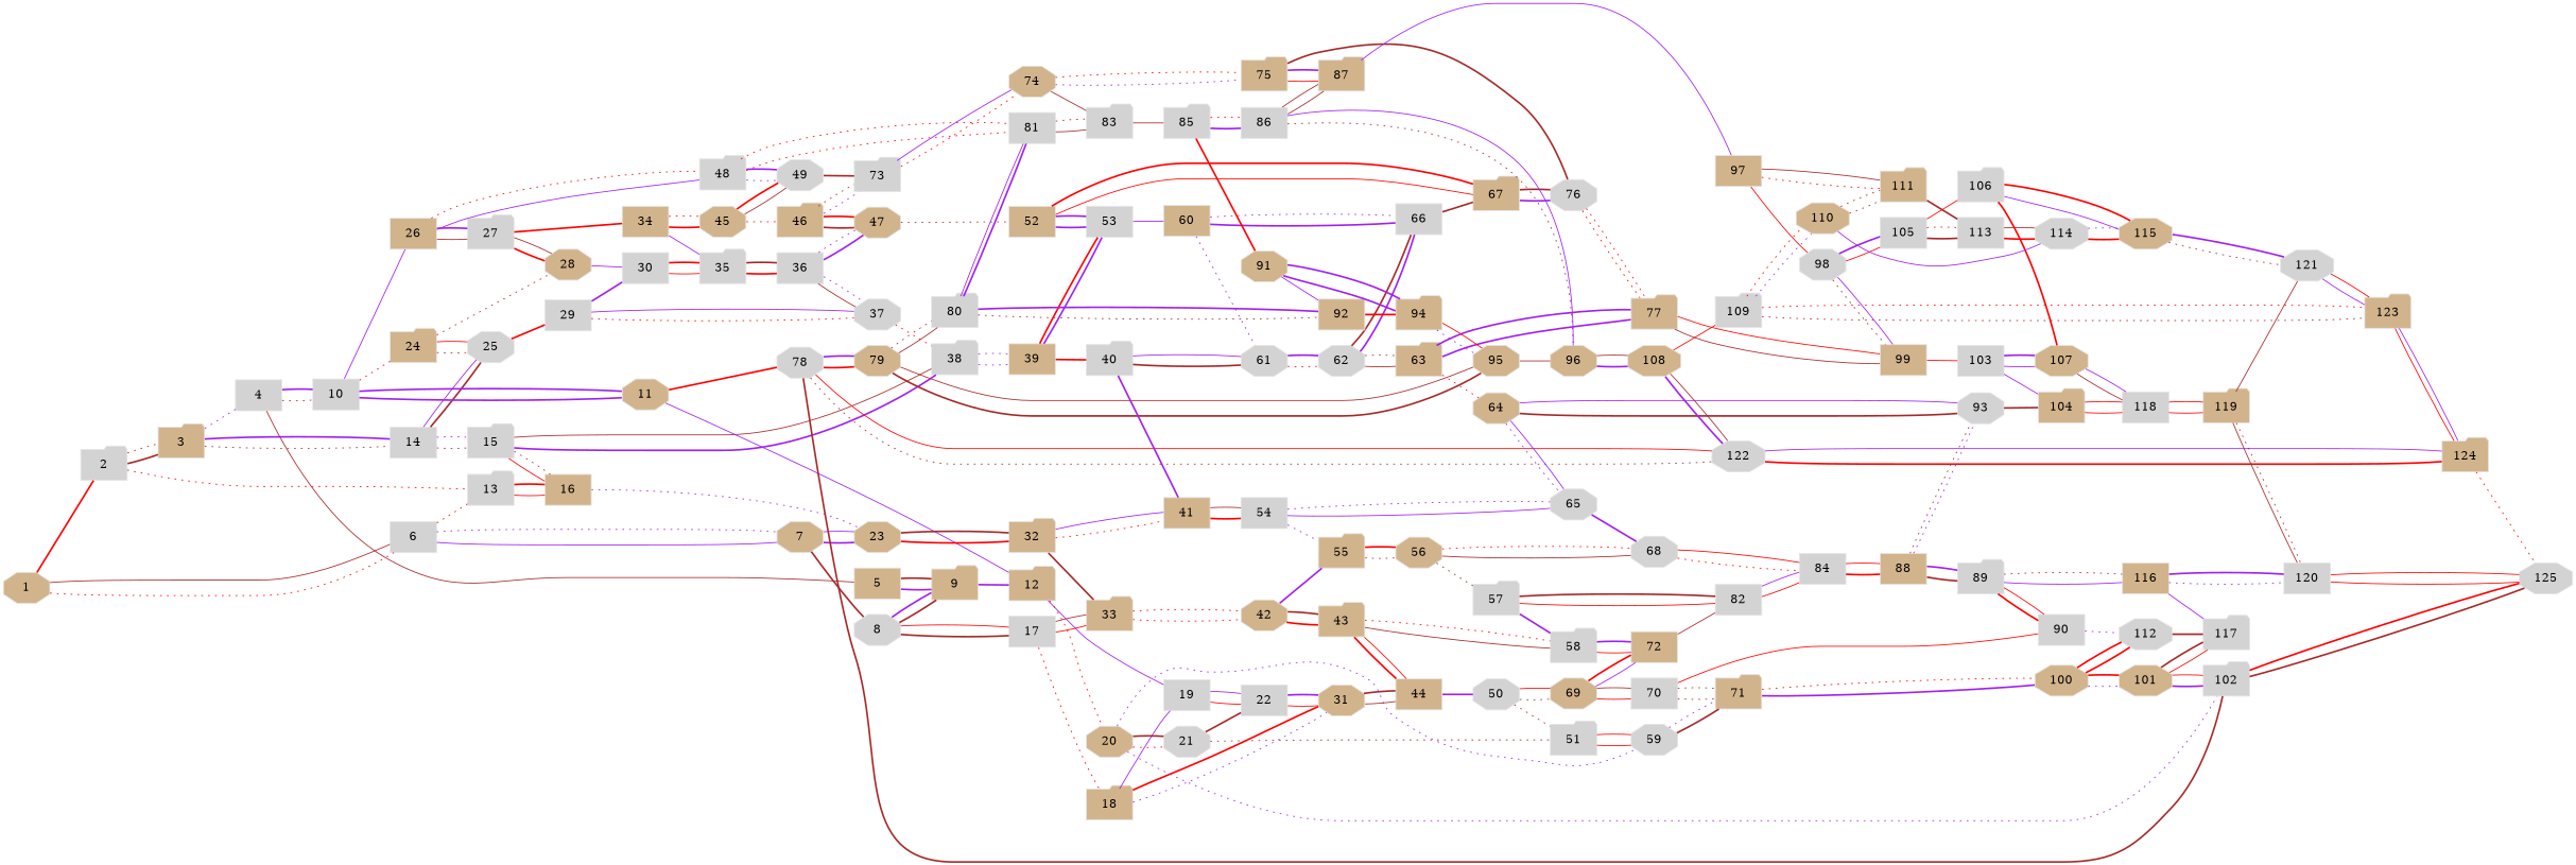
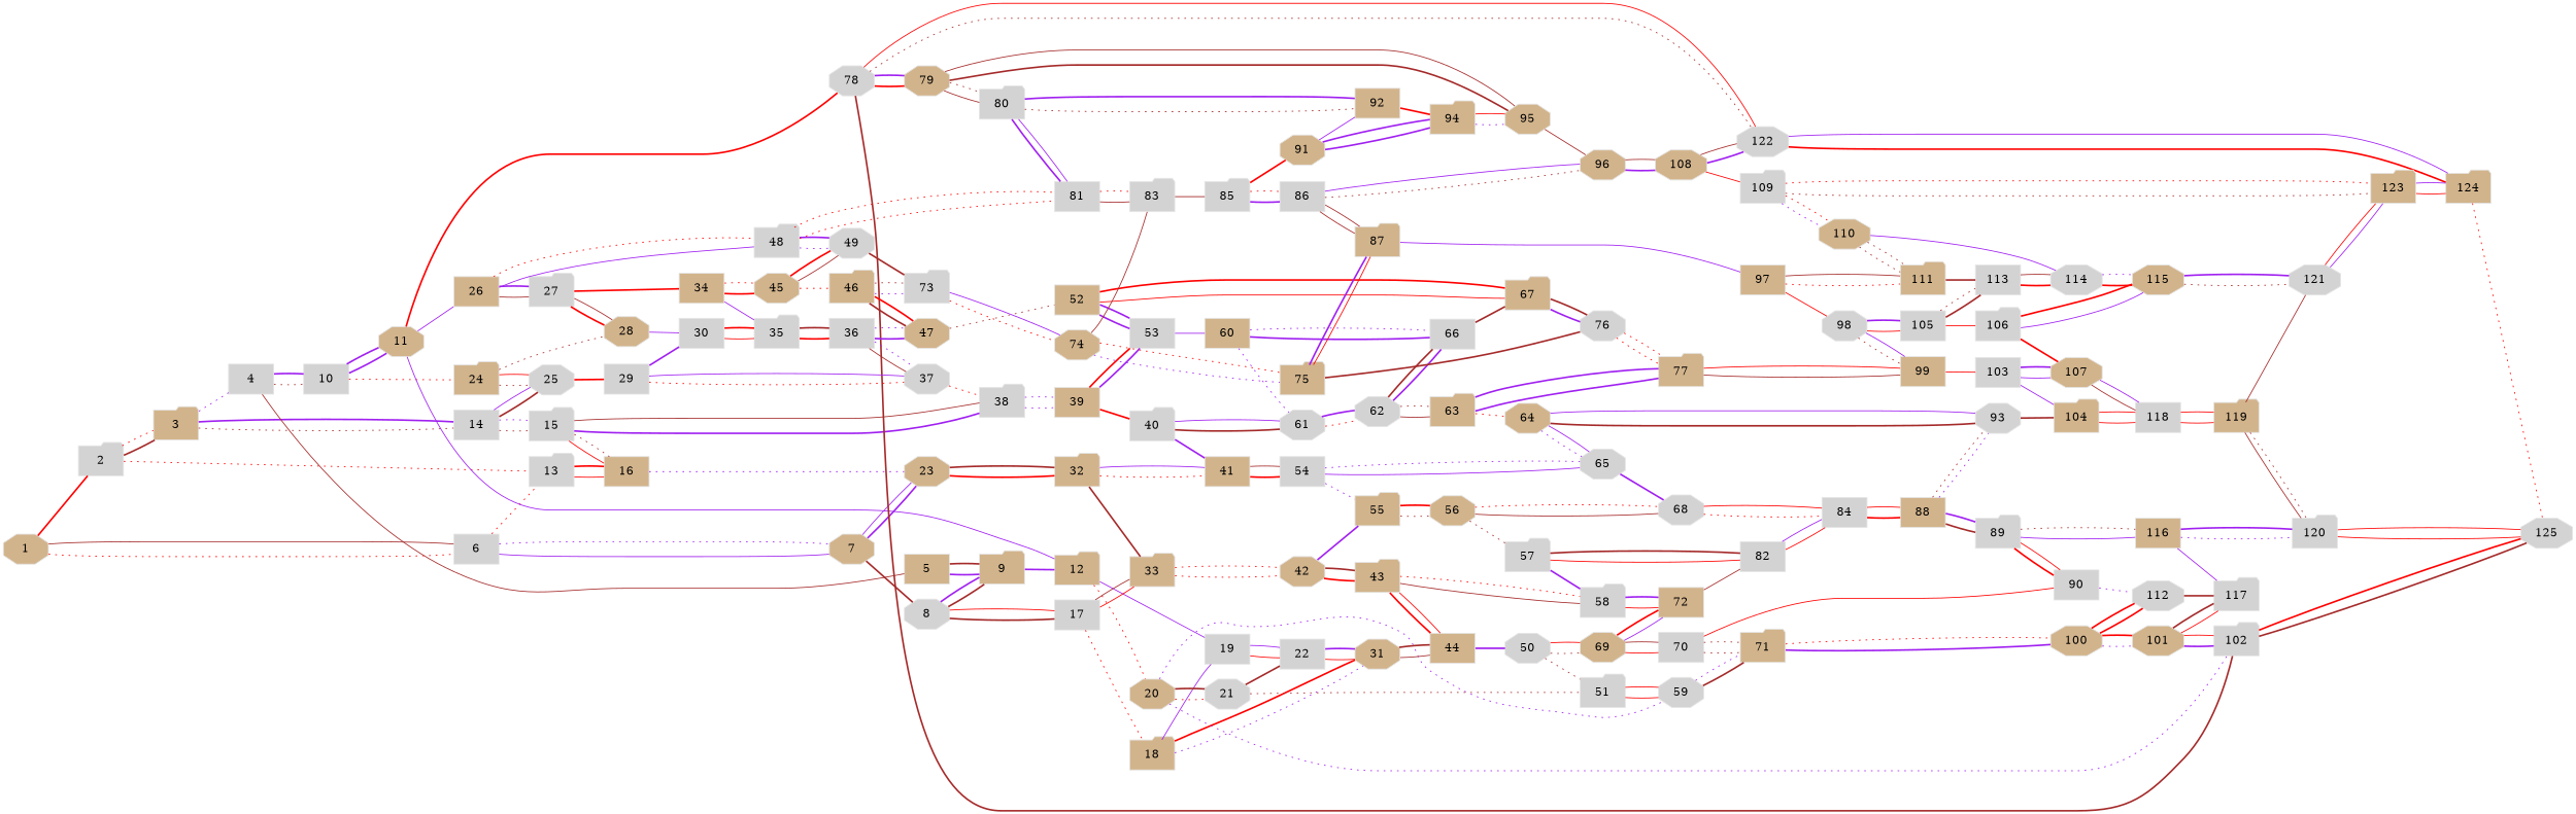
  graph {
    rankdir=LR
    node [color=gray90 fillcolor=lightgrey shape=octagon style=filled]
    edge [color=red style=bold]
    1 [fillcolor=tan]
    2 [shape=folder]
    6 [shape=box]
    3 [fillcolor=tan shape=folder]
    13 [shape=folder]
    7 [fillcolor=tan]
    4 [shape=box]
    14 [shape=box]
    16 [fillcolor=tan shape=box]
    5 [fillcolor=tan shape=box]
    10 [shape=box]
    15 [shape=folder]
    25
    9 [fillcolor=tan shape=folder]
    11 [fillcolor=tan]
    24 [fillcolor=tan shape=folder]
    12 [fillcolor=tan shape=folder]
    8
    23 [fillcolor=tan]
    17 [shape=box]
    32 [fillcolor=tan shape=folder]
    18 [fillcolor=tan shape=folder]
    33 [fillcolor=tan shape=folder]
    19 [shape=box]
    20 [fillcolor=tan]
    26 [fillcolor=tan shape=box]
    78
    28 [fillcolor=tan]
    27 [shape=folder]
    48 [shape=folder]
    102 [shape=folder]
    79 [fillcolor=tan]
    122
    22 [shape=box]
    21
    59
    38 [shape=folder]
    29 [shape=box]
    39 [fillcolor=tan shape=box]
    31 [fillcolor=tan]
    42 [fillcolor=tan]
    44 [fillcolor=tan shape=box]
    51 [shape=folder]
    71 [fillcolor=tan shape=folder]
    125
    41 [fillcolor=tan shape=box]
    30 [shape=box]
    37
    34 [fillcolor=tan shape=box]
    49
    81 [shape=box]
    35 [shape=folder]
    45 [fillcolor=tan]
    36 [shape=box]
    50
    54 [shape=box]
    43 [fillcolor=tan shape=folder]
    55 [fillcolor=tan shape=folder]
    46 [fillcolor=tan shape=folder]
    47 [fillcolor=tan]
    52 [fillcolor=tan shape=box]
    40 [shape=folder]
    53 [shape=box]
    61
    60 [fillcolor=tan shape=box]
    62
    65
    58 [shape=folder]
    56 [fillcolor=tan]
    72 [fillcolor=tan shape=box]
    69 [fillcolor=tan]
    73 [shape=folder]
    74 [fillcolor=tan]
    67 [fillcolor=tan shape=folder]
    83 [shape=folder]
    70 [shape=box]
    76
    66 [shape=box]
    68
    57 [shape=folder]
    82 [shape=box]
    84 [shape=box]
    100 [fillcolor=tan]
    63 [fillcolor=tan shape=folder]
    64 [fillcolor=tan]
    77 [fillcolor=tan shape=folder]
    93
    99 [fillcolor=tan shape=box]
    104 [fillcolor=tan shape=folder]
    88 [fillcolor=tan shape=box]
    90 [shape=box]
    112
    101 [fillcolor=tan]
    75 [fillcolor=tan shape=folder]
    87 [fillcolor=tan shape=folder]
    85 [shape=folder]
    97 [fillcolor=tan shape=box]
    103 [shape=box]
    80 [shape=folder]
    95 [fillcolor=tan]
    124 [fillcolor=tan shape=folder]
    92 [fillcolor=tan shape=box]
    96 [fillcolor=tan]
    94 [fillcolor=tan shape=folder]
    86 [shape=box]
    91 [fillcolor=tan]
    89 [shape=folder]
    108 [fillcolor=tan]
    98
    111 [fillcolor=tan shape=folder]
    116 [fillcolor=tan shape=box]
    117 [shape=folder]
-   120 [shape=box]
+   120 [shape=folder]
    118 [shape=box]
    109 [shape=folder]
    105 [shape=box]
    113 [shape=box]
    106 [shape=folder]
    107 [fillcolor=tan]
    119 [fillcolor=tan shape=folder]
    115 [fillcolor=tan]
    114
    121
    110 [fillcolor=tan]
    123 [fillcolor=tan shape=folder]
    1 -- 2
    1 -- 6 [style=dotted]
    1 -- 6 [color=brown style=solid]
    2 -- 3 [color=brown]
    2 -- 3 [style=dotted]
    2 -- 13 [style=dotted]
    6 -- 13 [style=dotted]
    6 -- 7 [color=purple style=solid]
    6 -- 7 [color=purple style=dotted]
    3 -- 4 [color=purple style=dotted]
    3 -- 14 [color=brown style=dotted]
    3 -- 14 [color=purple]
    13 -- 16 [style=solid]
    13 -- 16
    7 -- 8 [color=brown]
    7 -- 23 [color=purple]
    7 -- 23 [color=purple style=solid]
    4 -- 5 [color=brown style=solid]
    4 -- 10 [color=brown style=dotted]
    4 -- 10 [color=purple]
    14 -- 15 [color=brown style=dotted]
    14 -- 15 [color=purple style=dotted]
    14 -- 25 [color=brown]
    14 -- 25 [color=purple style=solid]
    16 -- 23 [color=purple style=dotted]
    5 -- 9 [color=purple]
    5 -- 9 [color=brown]
    10 -- 11 [color=purple]
    10 -- 11 [color=purple]
    10 -- 24 [style=dotted]
    15 -- 16 [style=solid]
    15 -- 16 [color=brown style=dotted]
    15 -- 38 [color=purple]
    15 -- 38 [color=brown style=solid]
    25 -- 29
    9 -- 12 [color=purple]
    11 -- 12 [color=purple style=solid]
-   10 -- 26 [color=purple style=solid]
+   11 -- 26 [color=purple style=solid]
    11 -- 78
    24 -- 25 [color=brown style=dotted]
    24 -- 25 [style=solid]
    24 -- 28 [color=brown style=dotted]
    12 -- 19 [color=purple style=solid]
    12 -- 20 [style=dotted]
    8 -- 9 [color=brown]
    8 -- 9 [color=purple]
    8 -- 17 [color=brown]
    8 -- 17 [style=solid]
    23 -- 32
    23 -- 32 [color=brown]
    17 -- 18 [style=dotted]
    17 -- 33 [style=solid]
    17 -- 33 [color=brown style=solid]
    32 -- 33 [color=brown]
    32 -- 41 [style=dotted]
    32 -- 41 [color=purple style=solid]
    18 -- 19 [color=purple style=solid]
    18 -- 31 [color=purple style=dotted]
    18 -- 31
    33 -- 42 [style=dotted]
    33 -- 42 [style=dotted]
    19 -- 22 [style=solid]
    19 -- 22 [color=purple style=solid]
    20 -- 102 [color=purple style=dotted]
    20 -- 21 [style=dotted]
    20 -- 21 [color=brown]
    20 -- 59 [color=purple style=dotted]
    26 -- 27 [color=brown style=solid]
    26 -- 27 [color=purple]
    26 -- 48 [color=purple style=solid]
    26 -- 48 [style=dotted]
    78 -- 102 [color=brown]
    78 -- 79
    78 -- 79 [color=purple]
    78 -- 122 [color=brown style=dotted]
    78 -- 122 [style=solid]
    28 -- 30 [color=purple style=solid]
    27 -- 28
    27 -- 28 [color=brown style=solid]
    27 -- 34
    48 -- 49 [color=purple style=dotted]
    48 -- 49 [color=purple]
    48 -- 81 [style=dotted]
    48 -- 81 [style=dotted]
    102 -- 125 [color=brown]
    102 -- 125
    79 -- 80 [color=brown style=solid]
    79 -- 80 [color=brown style=dotted]
    79 -- 95 [color=brown]
    79 -- 95 [color=brown style=solid]
    122 -- 124
    122 -- 124 [color=purple style=solid]
    22 -- 31 [style=solid]
    22 -- 31 [color=purple]
    21 -- 22 [color=brown]
    21 -- 51 [color=brown style=dotted]
    59 -- 71 [color=brown]
    59 -- 71 [color=purple style=dotted]
    38 -- 39 [color=purple style=dotted]
    38 -- 39 [color=purple style=dotted]
    29 -- 30 [color=purple]
    29 -- 37 [style=dotted]
    29 -- 37 [color=purple style=solid]
    39 -- 40
    39 -- 53 [color=purple]
    39 -- 53
    31 -- 44 [color=brown style=solid]
    31 -- 44 [color=brown]
    42 -- 43
    42 -- 43 [color=brown]
    42 -- 55 [color=purple]
    44 -- 50 [color=purple]
    51 -- 59 [style=solid]
    51 -- 59 [style=solid]
    71 -- 100 [color=purple]
    71 -- 100 [style=dotted]
    41 -- 54
    41 -- 54 [color=brown style=solid]
    30 -- 35 [style=solid]
    30 -- 35
    37 -- 38 [style=dotted]
    34 -- 35 [color=purple style=solid]
    34 -- 45
    34 -- 45 [style=dotted]
    49 -- 73 [color=brown]
    81 -- 83 [color=brown style=solid]
    81 -- 83 [style=dotted]
    35 -- 36
    35 -- 36 [color=brown]
    45 -- 49 [color=brown style=solid]
    45 -- 49
    45 -- 46 [style=dotted]
    36 -- 37 [color=brown style=solid]
    36 -- 37 [color=purple style=dotted]
    36 -- 47 [color=purple]
    36 -- 47 [color=purple style=dotted]
    50 -- 51 [color=brown style=dotted]
    50 -- 69 [color=brown style=dotted]
    50 -- 69 [style=solid]
    54 -- 55 [color=purple style=dotted]
    54 -- 65 [color=purple style=solid]
    54 -- 65 [color=purple style=dotted]
    43 -- 44
    43 -- 44 [style=solid]
    43 -- 58 [color=brown style=solid]
    43 -- 58 [style=dotted]
    55 -- 56 [color=brown style=dotted]
    55 -- 56
    46 -- 47 [color=brown]
    46 -- 47
    46 -- 73 [color=purple style=dotted]
    46 -- 73 [color=brown style=dotted]
    47 -- 52 [color=brown style=dotted]
    52 -- 53 [color=purple]
    52 -- 53 [color=purple]
    52 -- 67 [style=solid]
    52 -- 67
    40 -- 41 [color=purple]
    40 -- 61 [color=brown]
    40 -- 61 [color=purple style=solid]
    53 -- 60 [color=purple style=solid]
    61 -- 62 [style=dotted]
    61 -- 62 [color=purple]
    60 -- 61 [color=purple style=dotted]
    60 -- 66 [color=purple]
    60 -- 66 [color=purple style=dotted]
    62 -- 66 [color=purple]
    62 -- 66 [color=brown]
    62 -- 63 [color=brown style=solid]
    62 -- 63 [color=brown style=dotted]
    65 -- 68 [color=purple]
    58 -- 72 [style=solid]
    58 -- 72 [color=purple]
    56 -- 68 [color=brown style=solid]
    56 -- 68 [style=dotted]
    56 -- 57 [color=brown style=dotted]
    72 -- 82 [color=brown style=solid]
    69 -- 72 [color=purple style=solid]
    69 -- 72
    69 -- 70 [style=solid]
    69 -- 70 [color=brown style=solid]
    73 -- 74 [style=dotted]
    73 -- 74 [color=purple style=solid]
    74 -- 83 [color=brown style=solid]
    74 -- 75 [color=purple style=dotted]
    74 -- 75 [style=dotted]
    67 -- 76 [color=purple]
    67 -- 76 [color=brown]
    83 -- 85 [color=brown style=solid]
    70 -- 71 [color=brown style=dotted]
    70 -- 71 [color=brown style=dotted]
    70 -- 90 [style=solid]
    76 -- 77 [style=dotted]
    76 -- 77 [style=dotted]
    66 -- 67 [color=brown]
    68 -- 84 [style=dotted]
    68 -- 84 [style=solid]
    57 -- 58 [color=purple]
    57 -- 82 [style=solid]
    57 -- 82 [color=brown]
    82 -- 84 [style=solid]
    82 -- 84 [color=purple style=solid]
    84 -- 88
    84 -- 88 [style=solid]
    100 -- 112
    100 -- 112
    100 -- 101 [color=purple style=dotted]
    100 -- 101
    63 -- 64 [style=dotted]
    63 -- 77 [color=purple]
    63 -- 77 [color=purple]
    64 -- 65 [color=purple style=dotted]
    64 -- 65 [color=purple style=solid]
    64 -- 93 [color=brown]
    64 -- 93 [color=purple style=solid]
    77 -- 99 [color=brown style=solid]
    77 -- 99 [style=solid]
    93 -- 104 [color=brown]
    99 -- 103 [style=solid]
    104 -- 118 [style=solid]
    104 -- 118 [style=solid]
    88 -- 93 [color=purple style=dotted]
    88 -- 93 [color=brown style=dotted]
    88 -- 89 [color=brown]
    88 -- 89 [color=purple]
    90 -- 112 [color=purple style=dotted]
    112 -- 117 [color=brown]
    101 -- 102 [color=purple]
    101 -- 102 [style=solid]
    101 -- 117 [style=solid]
    101 -- 117 [color=brown]
    75 -- 76 [color=brown]
    75 -- 87 [style=solid]
    75 -- 87 [color=purple]
    87 -- 97 [color=purple style=solid]
    85 -- 86 [color=purple]
    85 -- 86 [style=dotted]
    85 -- 91
    97 -- 98 [style=solid]
    97 -- 111 [style=dotted]
    97 -- 111 [color=brown style=solid]
    103 -- 104 [color=purple style=solid]
    103 -- 107 [color=purple style=solid]
    103 -- 107 [color=purple]
    80 -- 81 [color=purple]
    80 -- 81 [color=purple style=solid]
    80 -- 92 [color=brown style=dotted]
    80 -- 92 [color=purple]
    95 -- 96 [color=brown style=solid]
    124 -- 125 [style=dotted]
    92 -- 94
    96 -- 108 [color=purple]
    96 -- 108 [color=brown style=solid]
    94 -- 95 [color=purple style=dotted]
    94 -- 95 [style=solid]
    86 -- 87 [color=brown style=solid]
    86 -- 87 [color=brown style=solid]
    86 -- 96 [color=brown style=dotted]
    86 -- 96 [color=purple style=solid]
    91 -- 92 [color=purple style=solid]
    91 -- 94 [color=purple]
    91 -- 94 [color=purple]
    89 -- 90
    89 -- 90 [style=solid]
    89 -- 116 [color=purple style=solid]
    89 -- 116 [color=brown style=dotted]
    108 -- 122 [color=purple]
    108 -- 122 [color=brown style=solid]
    108 -- 109 [style=solid]
    98 -- 99 [color=brown style=dotted]
    98 -- 99 [color=purple style=solid]
    98 -- 105 [style=solid]
    98 -- 105 [color=purple]
    111 -- 113 [color=brown]
    116 -- 117 [color=purple style=solid]
    116 -- 120 [color=purple style=dotted]
    116 -- 120 [color=purple]
    120 -- 125 [style=solid]
    120 -- 125 [style=solid]
    118 -- 119 [style=solid]
    118 -- 119 [style=solid]
    109 -- 110 [color=purple style=dotted]
    109 -- 110 [style=dotted]
    109 -- 123 [color=brown style=dotted]
    109 -- 123 [style=dotted]
    105 -- 113 [color=brown]
    105 -- 113 [color=brown style=dotted]
    105 -- 106 [style=solid]
    113 -- 114
    113 -- 114 [color=brown style=solid]
    106 -- 107
    106 -- 115 [color=purple style=solid]
    106 -- 115
    107 -- 118 [color=brown style=solid]
    107 -- 118 [color=purple style=solid]
    119 -- 120 [color=brown style=solid]
    119 -- 120 [color=brown style=dotted]
    119 -- 121 [color=brown style=solid]
    115 -- 121 [color=brown style=dotted]
    115 -- 121 [color=purple]
    114 -- 115
    114 -- 115 [color=purple style=dotted]
    121 -- 123 [color=purple style=solid]
    121 -- 123 [style=solid]
    110 -- 111 [color=brown style=dotted]
    110 -- 111 [color=brown style=dotted]
    110 -- 114 [color=purple style=solid]
    123 -- 124 [style=solid]
    123 -- 124 [color=purple style=solid]
  }
